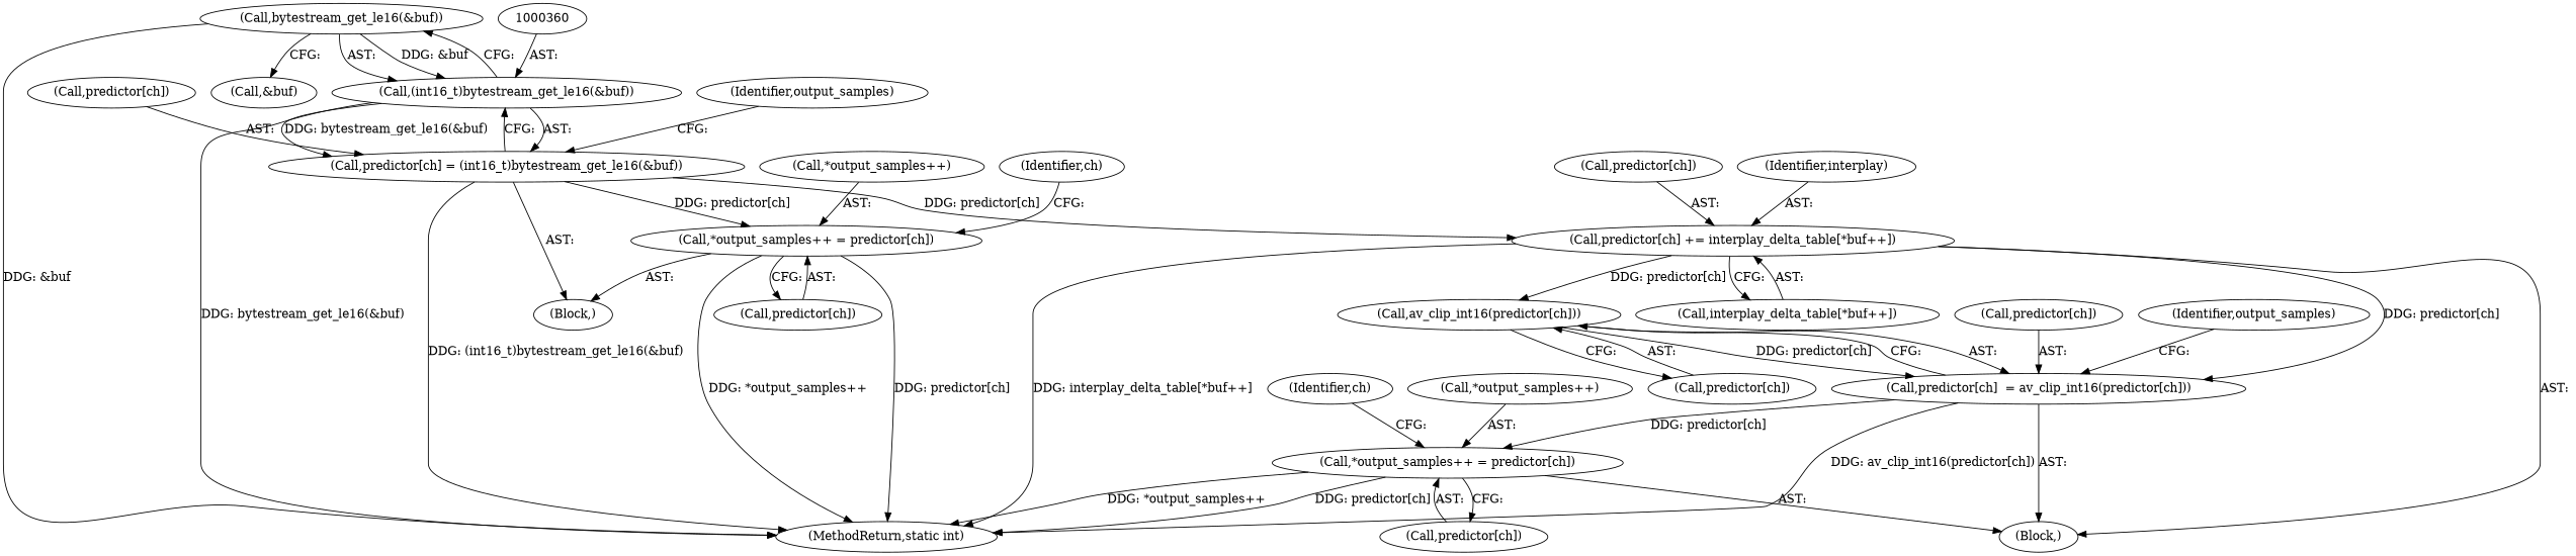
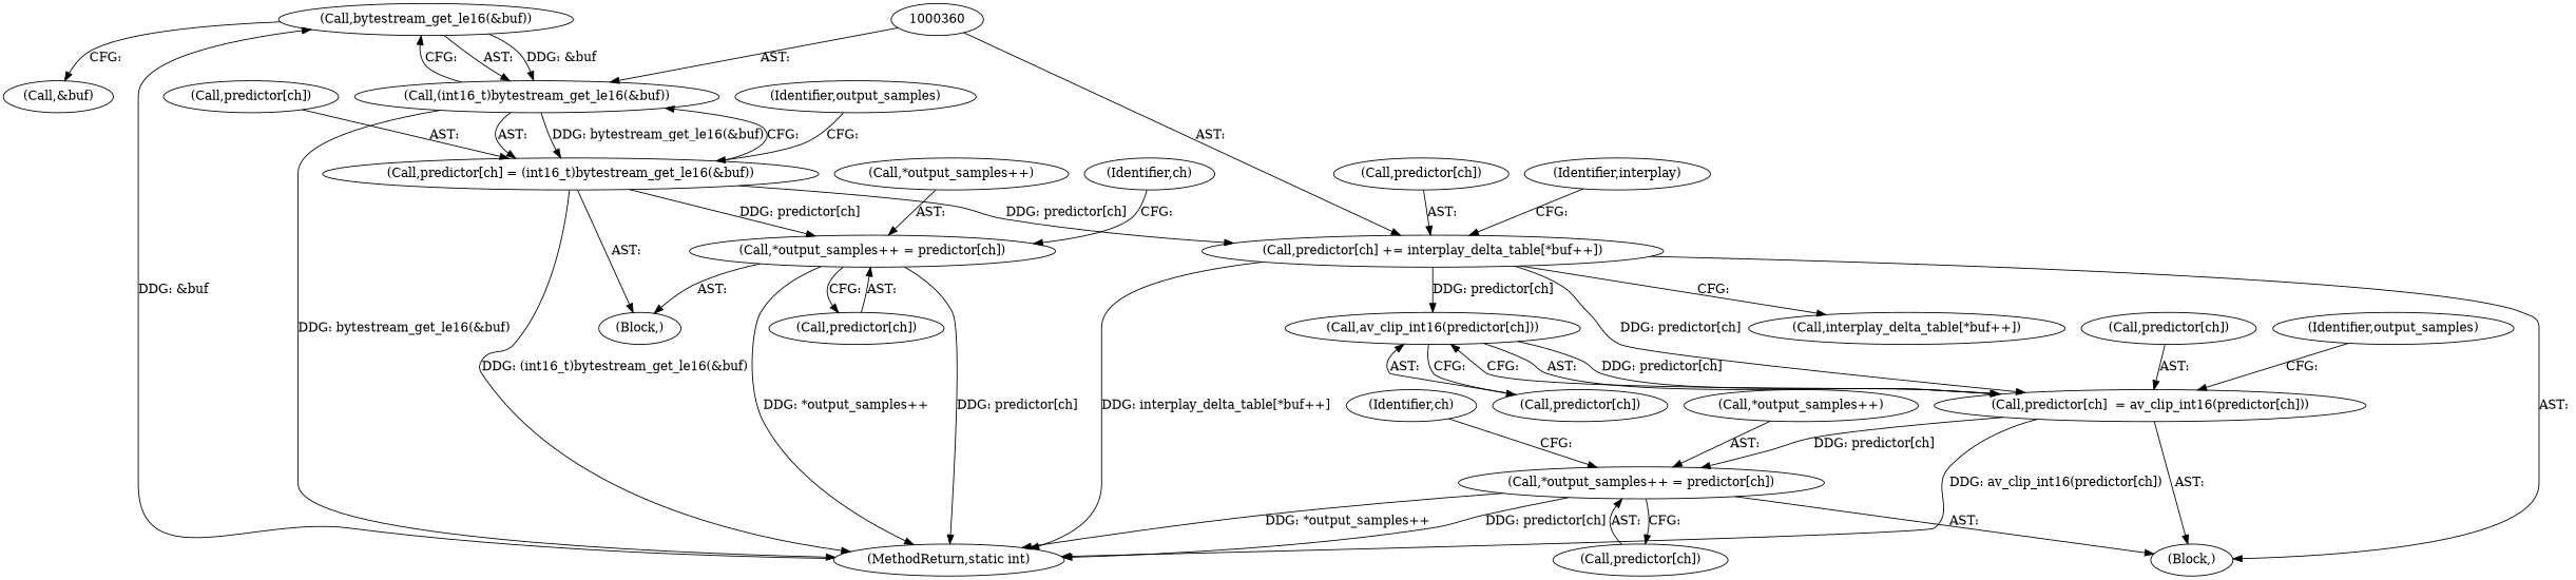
  digraph {
    n1 [label="(Call,bytestream_get_le16(&buf))"]
    n2 [label="(Call,(int16_t)bytestream_get_le16(&buf))"]
    n3 [label="(MethodReturn,static int)"]
    n4 [label="(Call,&buf)"]
    n5 [label="(Call,predictor[ch] = (int16_t)bytestream_get_le16(&buf))"]
    n6 [label="(Call,*output_samples++ = predictor[ch])"]
    n7 [label="(Call,predictor[ch] += interplay_delta_table[*buf++])"]
    n8 [label="(Block,)"]
    n9 [label="(Call,predictor[ch])"]
    n10 [label="(Call,av_clip_int16(predictor[ch]))"]
    n11 [label="(Call,interplay_delta_table[*buf++])"]
    n12 [label="(Block,)"]
    n13 [label="(Call,predictor[ch]  = av_clip_int16(predictor[ch]))"]
    n14 [label="(Call,predictor[ch])"]
    n15 [label="(Call,*output_samples++ = predictor[ch])"]
    n16 [label="(Call,predictor[ch])"]
    n17 [label="(Call,*output_samples++)"]
    n18 [label="(Call,predictor[ch])"]
    n19 [label="(Call,predictor[ch])"]
    n20 [label="(Call,predictor[ch])"]
    n21 [label="(Identifier,interplay)"]
    n22 [label="(Identifier,output_samples)"]
    n23 [label="(Identifier,ch)"]
    n24 [label="(Identifier,ch)"]
    n25 [label="(Call,*output_samples++)"]
    n26 [label="(Identifier,output_samples)"]
    1000360
    n1 -> n2 [label="AST: "]
    n1 -> n2 [label="DDG: &buf"]
-   n1 -> n3 [label="DDG: &buf"]
+   n3 -> n1 [label="DDG: &buf"]
    n1 -> n4 [label="CFG: "]
    n2 -> n1 [label="CFG: "]
    n2 -> n3 [label="DDG: bytestream_get_le16(&buf)"]
    n2 -> n5 [label="AST: "]
    n2 -> n5 [label="DDG: bytestream_get_le16(&buf)"]
    n5 -> n2 [label="CFG: "]
    n5 -> n3 [label="DDG: (int16_t)bytestream_get_le16(&buf)"]
    n5 -> n6 [label="DDG: predictor[ch]"]
    n5 -> n7 [label="DDG: predictor[ch]"]
    n5 -> n8 [label="AST: "]
    n6 -> n3 [label="DDG: *output_samples++"]
    n6 -> n3 [label="DDG: predictor[ch]"]
    n6 -> n8 [label="AST: "]
    n6 -> n9 [label="CFG: "]
    n7 -> n3 [label="DDG: interplay_delta_table[*buf++]"]
    n7 -> n10 [label="DDG: predictor[ch]"]
    n7 -> n11 [label="CFG: "]
    n7 -> n12 [label="AST: "]
    n7 -> n13 [label="DDG: predictor[ch]"]
    n9 -> n6 [label="AST: "]
    n10 -> n13 [label="AST: "]
    n10 -> n13 [label="DDG: predictor[ch]"]
    n10 -> n14 [label="CFG: "]
-   n11 -> n7 [label="AST: "]
+   1000360 -> n7 [label="AST: "]
    n13 -> n3 [label="DDG: av_clip_int16(predictor[ch])"]
    n13 -> n10 [label="CFG: "]
    n13 -> n12 [label="AST: "]
    n13 -> n15 [label="DDG: predictor[ch]"]
    n14 -> n10 [label="AST: "]
    n15 -> n3 [label="DDG: *output_samples++"]
    n15 -> n3 [label="DDG: predictor[ch]"]
    n15 -> n12 [label="AST: "]
    n15 -> n16 [label="CFG: "]
    n16 -> n15 [label="AST: "]
    n17 -> n6 [label="AST: "]
    n18 -> n5 [label="AST: "]
    n19 -> n7 [label="AST: "]
    n20 -> n13 [label="AST: "]
-   n21 -> n7 [label="AST: "]
+   n21 -> n7 [label="CFG: "]
    n22 -> n5 [label="CFG: "]
    n23 -> n6 [label="CFG: "]
    n24 -> n15 [label="CFG: "]
    n25 -> n15 [label="AST: "]
    n26 -> n13 [label="CFG: "]
    1000360 -> n2 [label="AST: "]
  }
